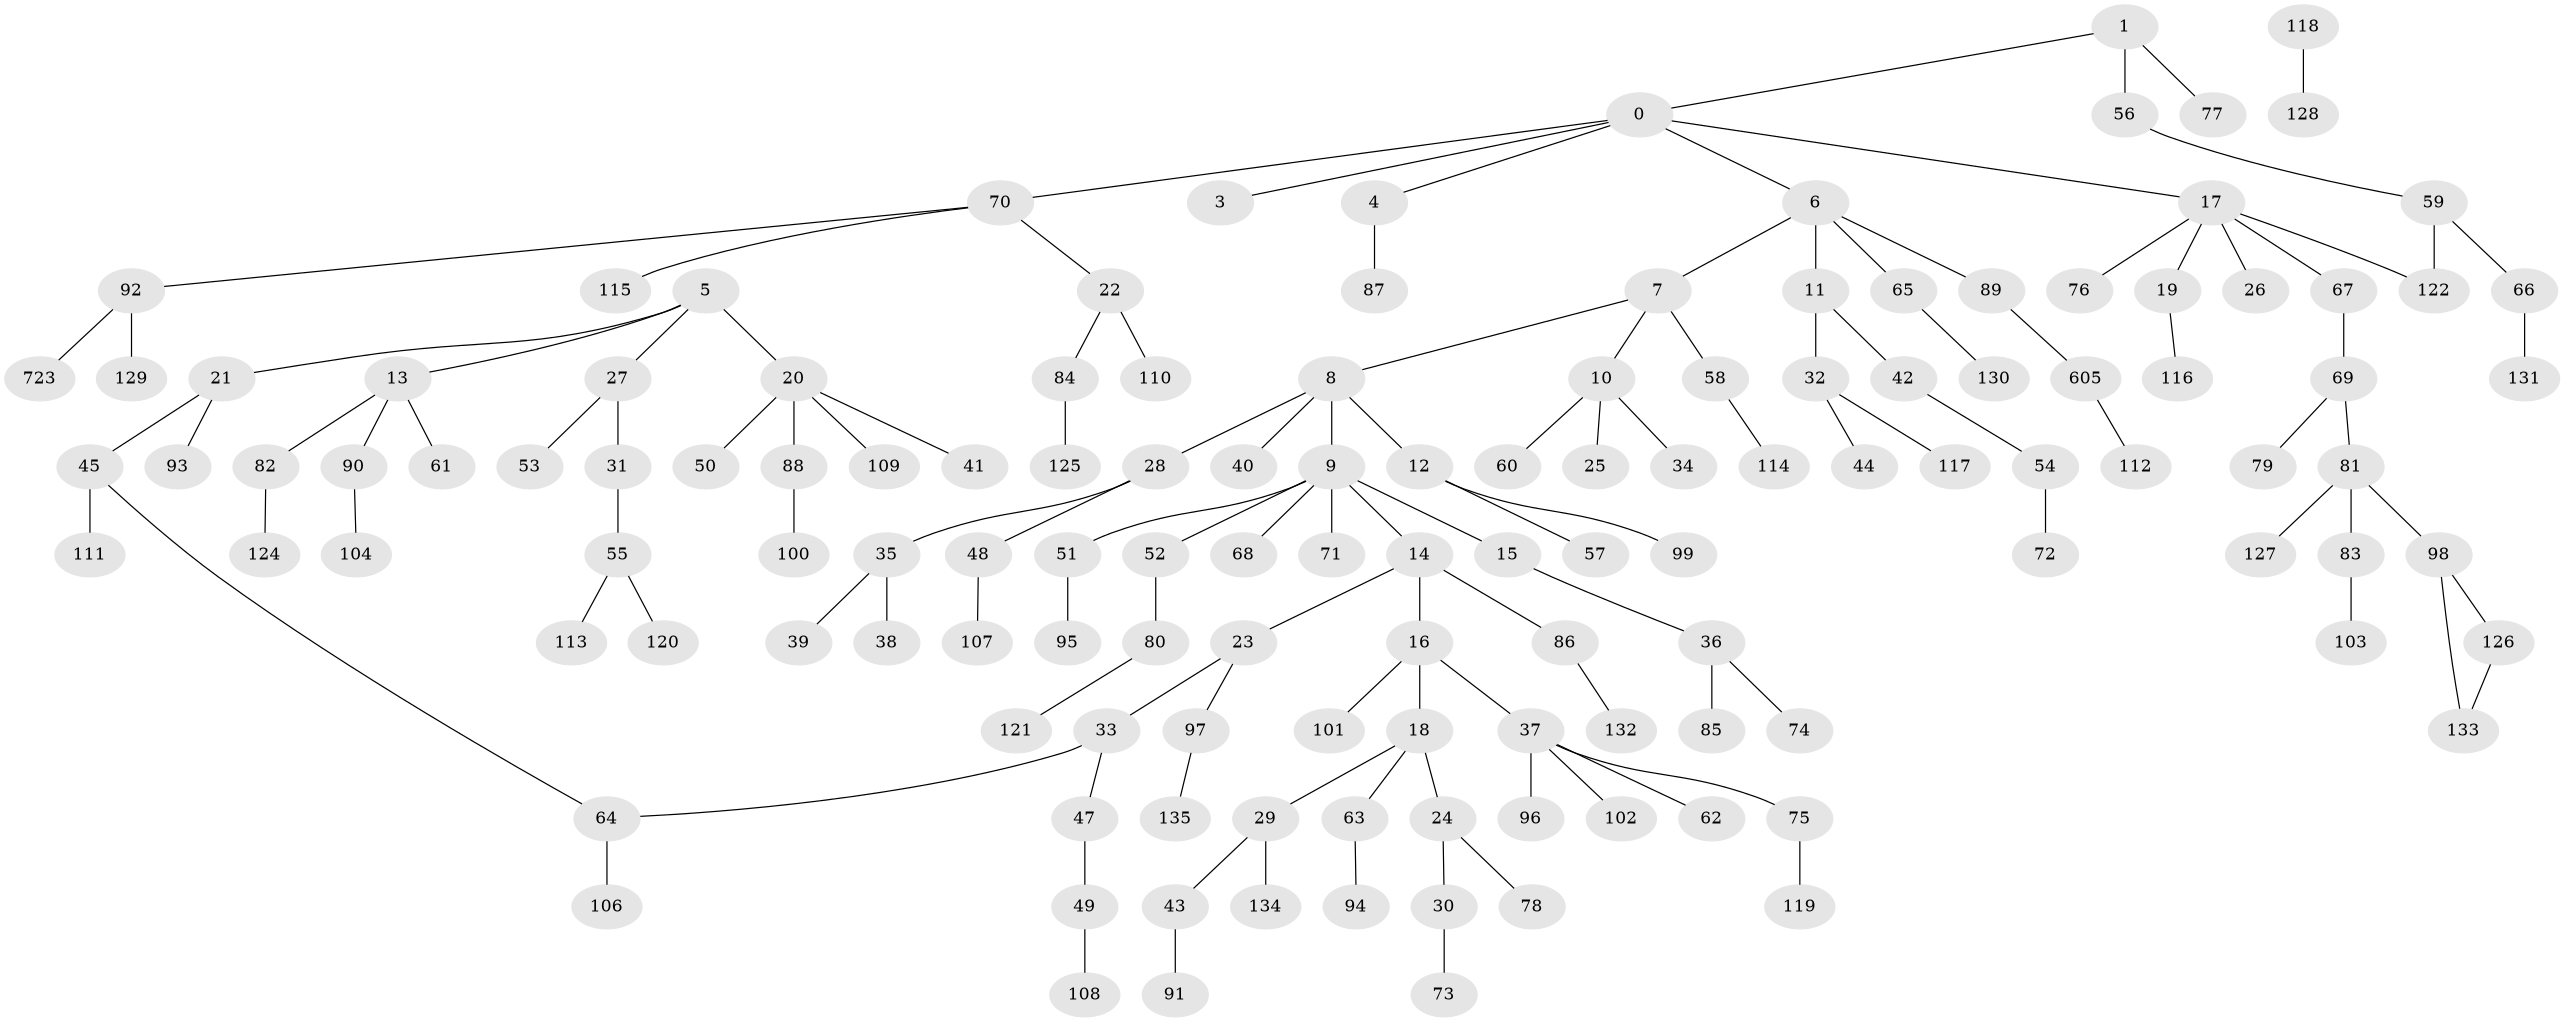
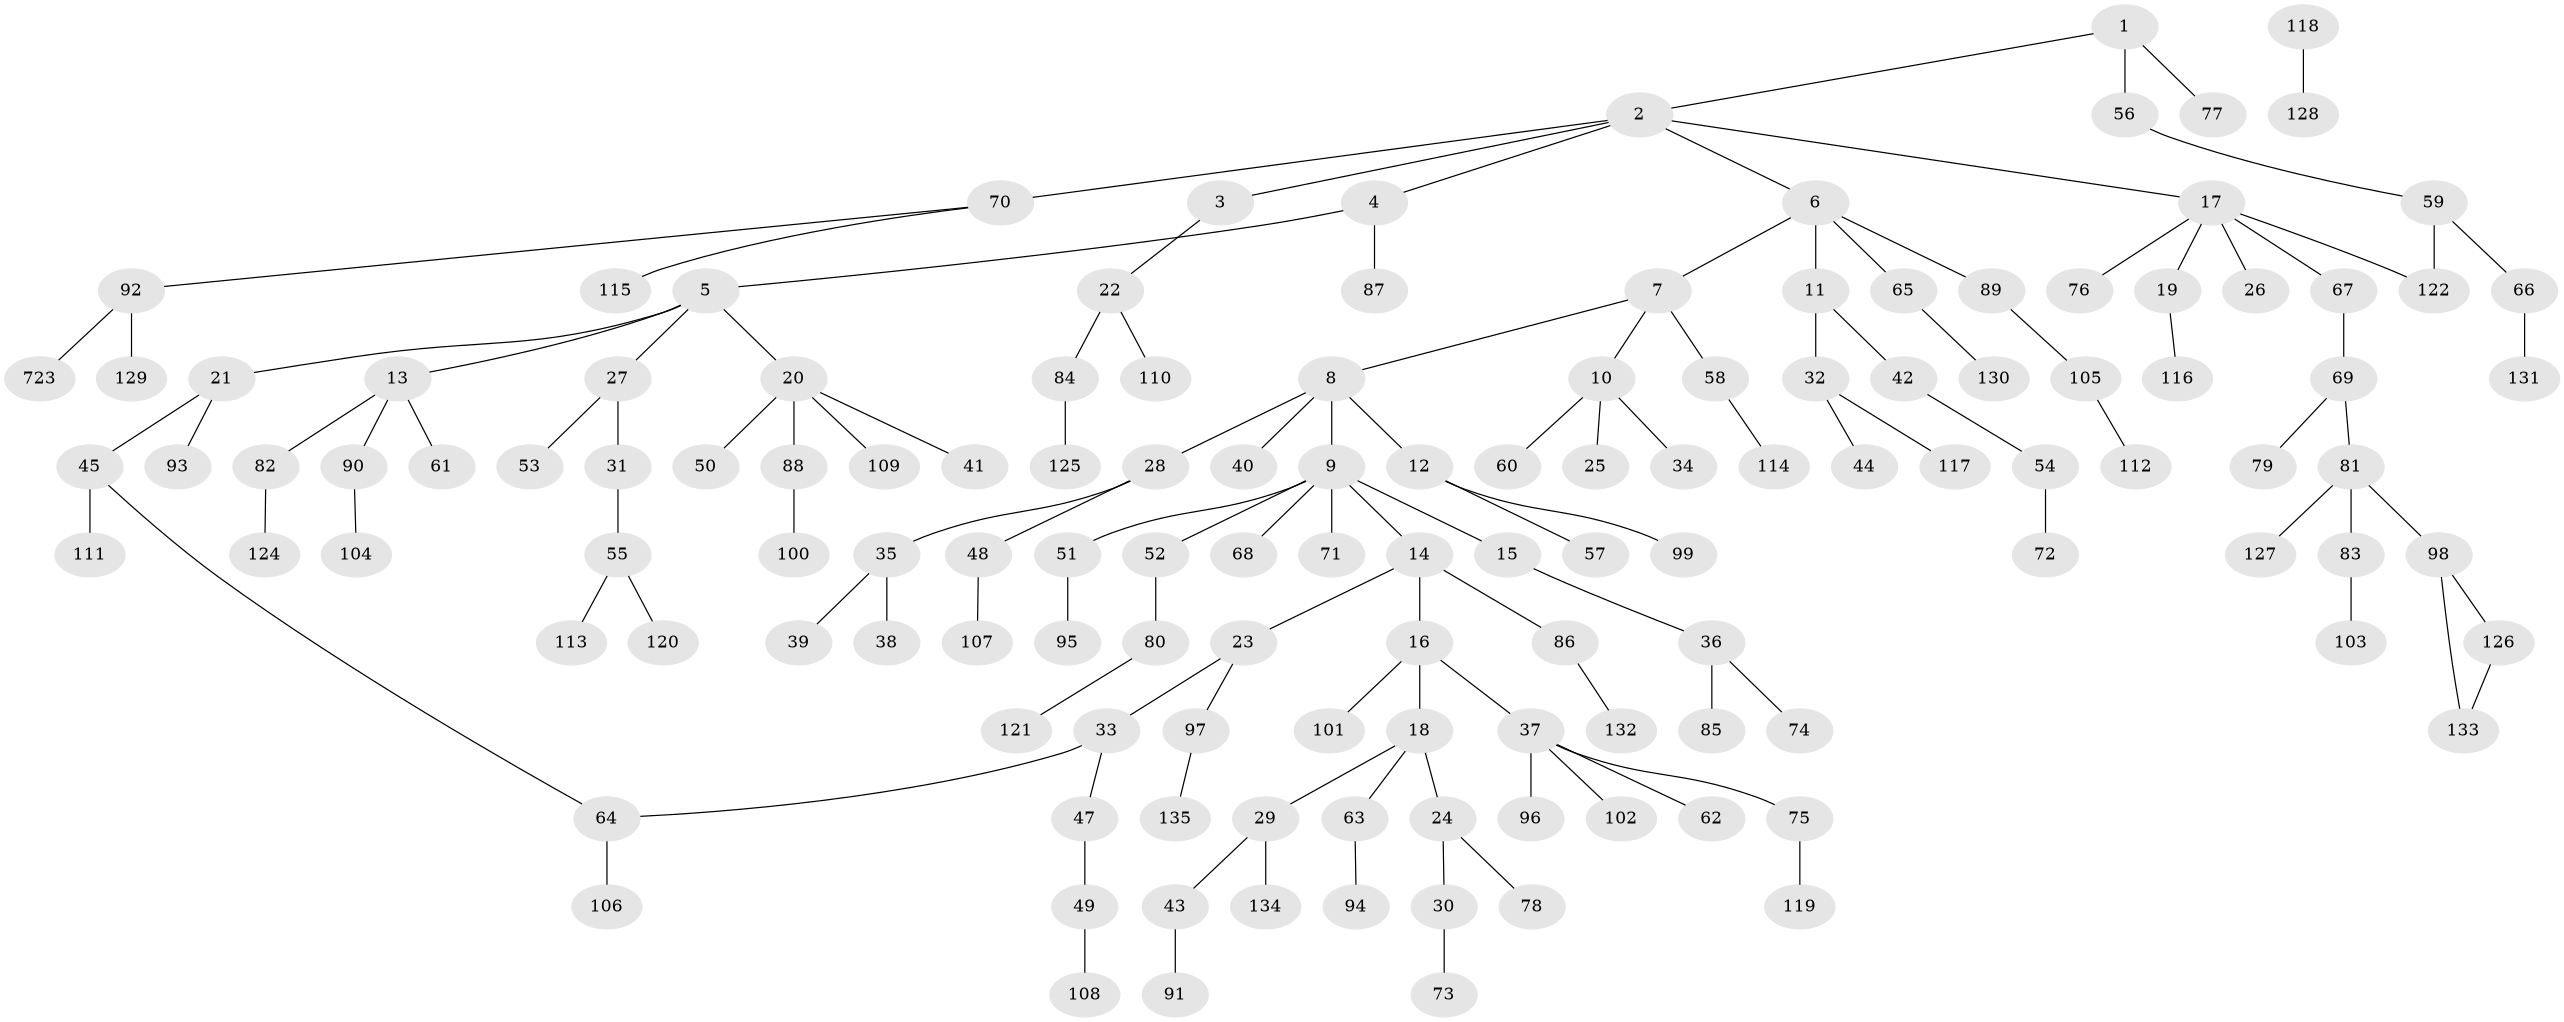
  graph {
    node [color=gray90 style=filled]
    1
-   2 [label=0]
+   2
    56
    77
    3
    4
    6
    17
    70
    59
    22
    5
    87
    7
    11
    65
    89
    19
    26
    67
    76
    122
    92
    115
    84
    110
    13
    20
    21
    27
    61
    82
    90
    41
    50
    88
    109
    45
    93
    31
    53
    8
    10
    58
    32
    42
    130
-   105 [label=605]
+   105
    9
    12
    28
    40
    25
    34
    60
    114
    14
    15
    51
    52
    68
    71
    57
    99
    35
    48
    16
    23
    86
    36
    95
    80
    44
    117
    54
    124
    104
    18
    37
    101
    33
    97
    132
    74
    85
    24
    29
    63
    62
    75
    96
    102
    116
    69
    30
    78
    43
    134
    94
    100
    64
    111
    125
    47
    135
    73
    55
    38
    39
    107
    91
    113
    120
    49
    106
    119
    72
    108
    121
    66
    131
    79
    81
    83
    98
    127
    n127 [label=723]
    129
    103
    126
    133
    112
    118
    128
    1 -- 2
    1 -- 56
    1 -- 77
    2 -- 3
    2 -- 4
    2 -- 6
    2 -- 17
    2 -- 70
    56 -- 59
-   70 -- 22
+   3 -- 22
+   4 -- 5
    4 -- 87
    6 -- 7
    6 -- 11
    6 -- 65
    6 -- 89
    17 -- 19
    17 -- 26
    17 -- 67
    17 -- 76
    17 -- 122
    70 -- 92
    70 -- 115
    59 -- 122
    59 -- 66
    22 -- 84
    22 -- 110
    5 -- 13
    5 -- 20
    5 -- 21
    5 -- 27
    7 -- 8
    7 -- 10
    7 -- 58
    11 -- 32
    11 -- 42
    65 -- 130
    89 -- 105
    19 -- 116
    67 -- 69
    92 -- n127
    92 -- 129
    84 -- 125
    13 -- 61
    13 -- 82
    13 -- 90
    20 -- 41
    20 -- 50
    20 -- 88
    20 -- 109
    21 -- 45
    21 -- 93
    27 -- 31
    27 -- 53
    82 -- 124
    90 -- 104
    88 -- 100
    45 -- 64
    45 -- 111
    31 -- 55
    8 -- 9
    8 -- 12
    8 -- 28
    8 -- 40
    10 -- 25
    10 -- 34
    10 -- 60
    58 -- 114
    32 -- 44
    32 -- 117
    42 -- 54
    105 -- 112
    9 -- 14
    9 -- 15
    9 -- 51
    9 -- 52
    9 -- 68
    9 -- 71
    12 -- 57
    12 -- 99
    28 -- 35
    28 -- 48
    14 -- 16
    14 -- 23
    14 -- 86
    15 -- 36
    51 -- 95
    52 -- 80
    35 -- 38
    35 -- 39
    48 -- 107
    16 -- 18
    16 -- 37
    16 -- 101
    23 -- 33
    23 -- 97
    86 -- 132
    36 -- 74
    36 -- 85
    80 -- 121
    54 -- 72
    18 -- 24
    18 -- 29
    18 -- 63
    37 -- 62
    37 -- 75
    37 -- 96
    37 -- 102
    33 -- 64
    33 -- 47
    97 -- 135
    24 -- 30
    24 -- 78
    29 -- 43
    29 -- 134
    63 -- 94
    75 -- 119
    69 -- 79
    69 -- 81
    30 -- 73
    43 -- 91
    64 -- 106
    47 -- 49
    55 -- 113
    55 -- 120
    49 -- 108
    66 -- 131
    81 -- 83
    81 -- 98
    81 -- 127
    83 -- 103
    98 -- 126
    98 -- 133
    126 -- 133
    118 -- 128
  }
